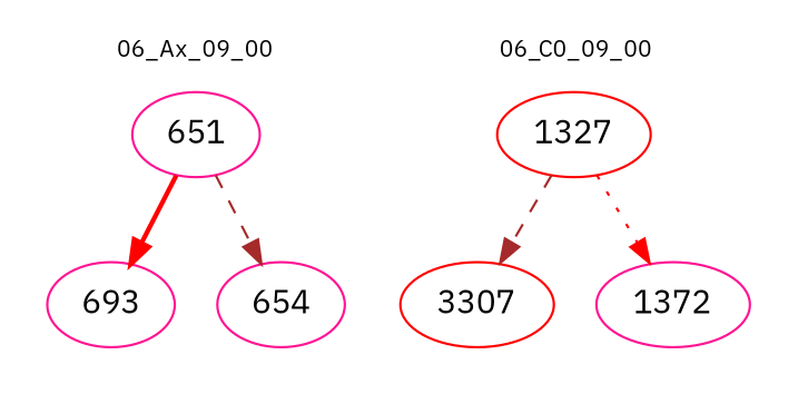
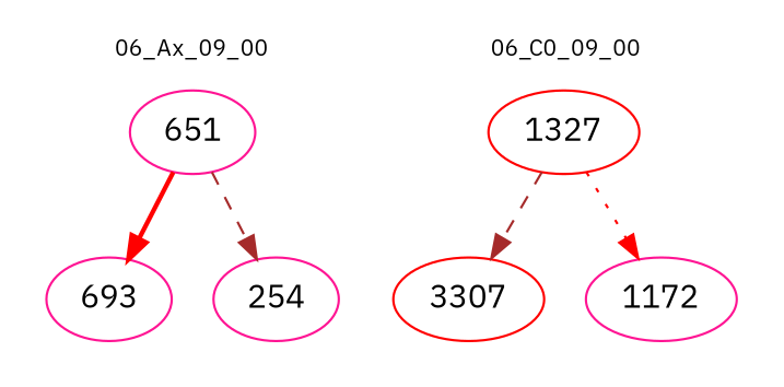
  digraph {
    fontname="IBM Plex Sans"
    node [color=deeppink fontname="IBM Plex Sans"]
    edge [color=red fontname="IBM Plex Sans" style=dashed]
    n1 [label=651]
    n2 [label=693]
-   n3 [label=654]
+   n3 [label=254]
    n4 [color=red label=1327]
    n5 [color=red label=3307]
-   n6 [label=1372]
+   n6 [label=1172]
    subgraph cluster_1 {
      color=white
      fontsize=10
      label="06_Ax_09_00"
      n1
      n2
      n3
    }
    subgraph cluster_2 {
      color=white
      fontsize=10
      label="06_C0_09_00"
      n4
      n5
      n6
    }
    n1 -> n2 [style=bold]
    n1 -> n3 [color=brown]
    n4 -> n5 [color=brown]
    n4 -> n6 [style=dotted]
  }
